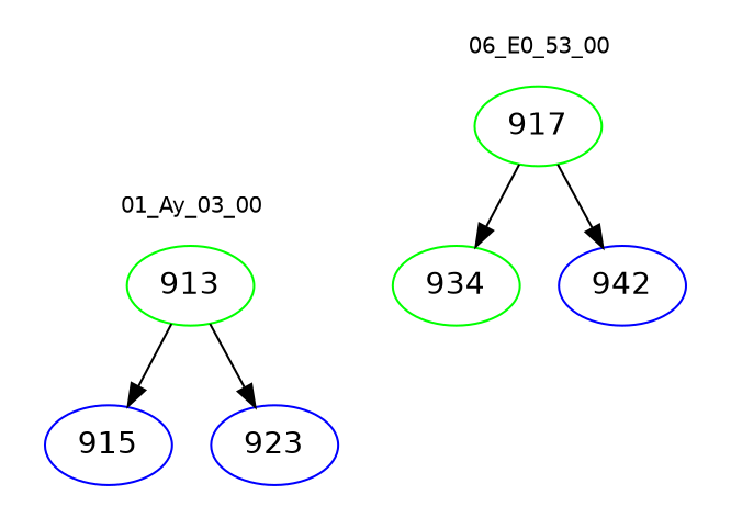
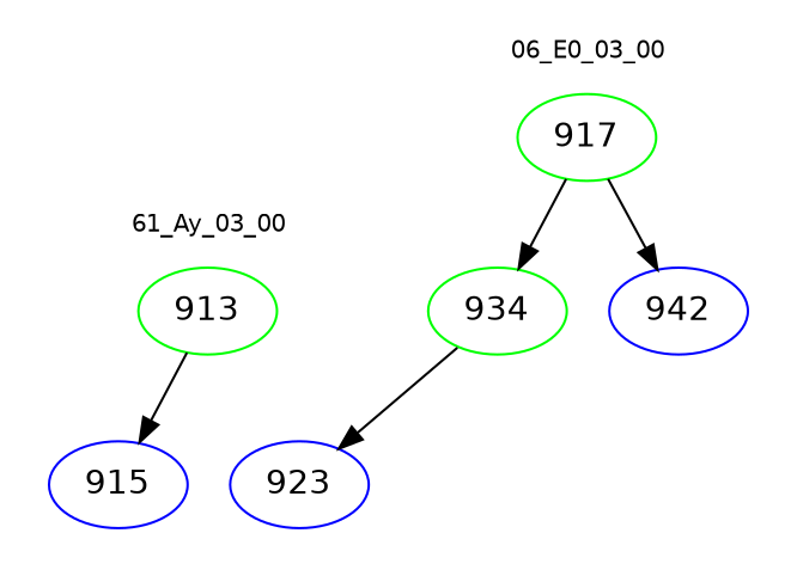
  digraph {
    fontname="DejaVu Sans"
    node [color=green fontname="DejaVu Sans"]
    edge [color=black fontname="DejaVu Sans"]
    n1 [label=913]
    n2 [color=blue label=915]
    n3 [color=blue label=923]
    n4 [label=917]
    n5 [label=934]
    n6 [color=blue label=942]
    subgraph cluster_1 {
      color=white
      fontsize=10
-     label="01_Ay_03_00"
+     label="61_Ay_03_00"
      n1
      n2
      n3
    }
    subgraph cluster_2 {
      color=white
      fontsize=10
-     label="06_E0_53_00"
+     label="06_E0_03_00"
      n4
      n5
      n6
    }
    n1 -> n2
-   n1 -> n3
+   n5 -> n3
    n4 -> n5
    n4 -> n6
  }
